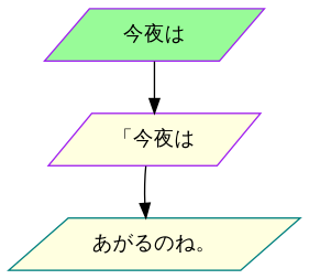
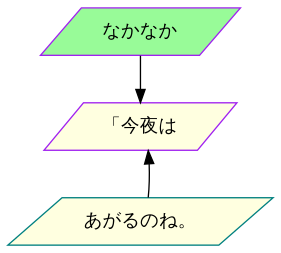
  digraph {
    node [color=purple fillcolor=lightyellow shape=parallelogram style=filled]
    n1 [label="「今夜は"]
    n2 [color=teal label="あがるのね。"]
-   n3 [fillcolor=palegreen label="今夜は"]
-   n1 -> n2
+   n3 [fillcolor=palegreen label="なかなか"]
+   n2 -> n1
    n3 -> n1
  }
